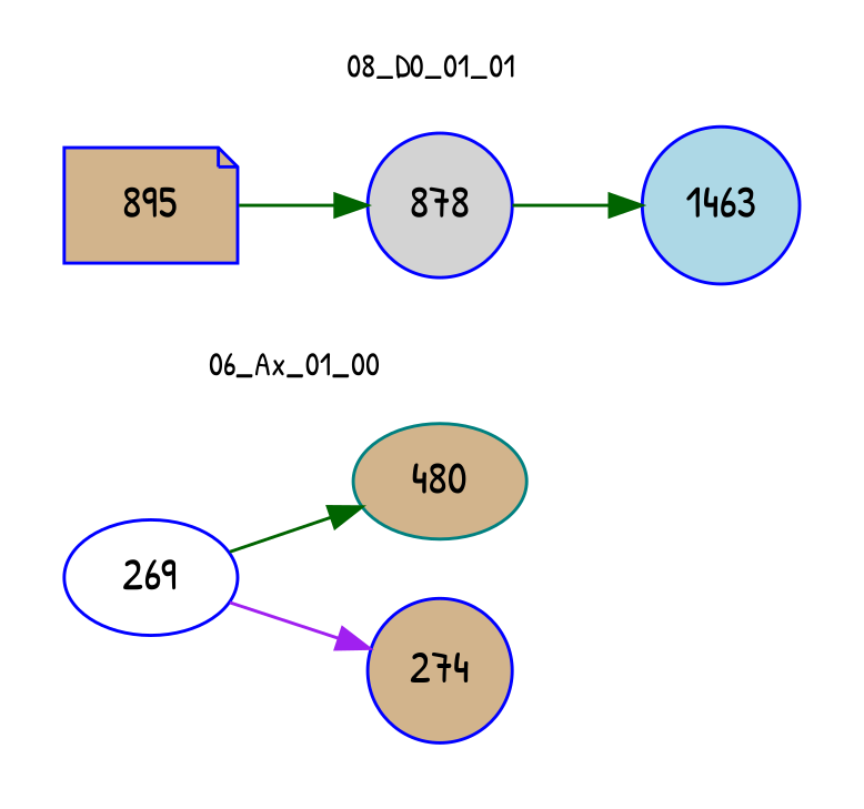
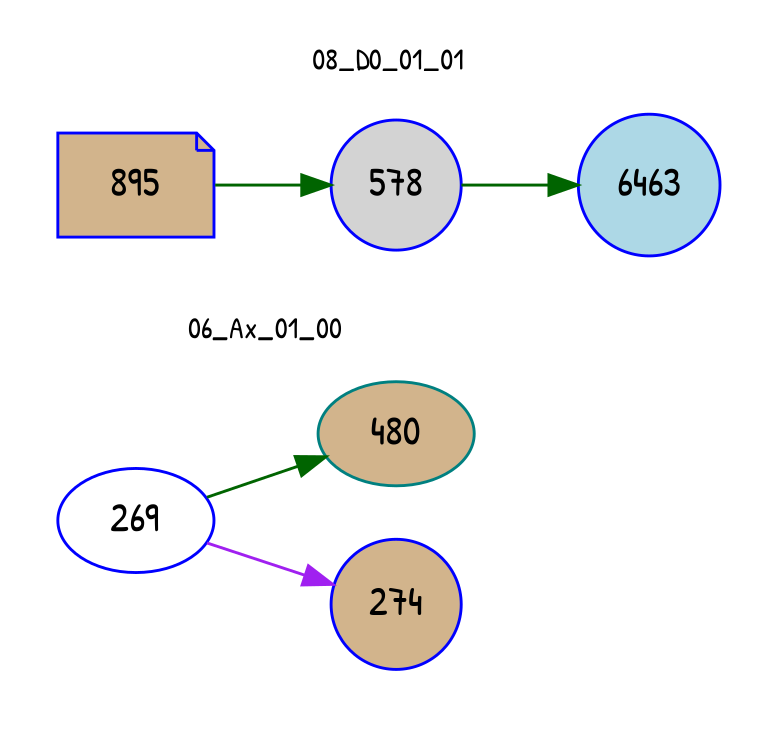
  digraph {
    fontname="Patrick Hand"
    rankdir=LR
    node [color=blue fillcolor=tan fontname="Patrick Hand" shape=circle style=filled]
    edge [color=darkgreen fontname="Patrick Hand"]
    n1 [fillcolor=white label=269 shape=ellipse]
    n2 [label=274]
    n3 [color=teal label=480 shape=ellipse]
-   n4 [fillcolor=lightgrey label=878]
+   n4 [fillcolor=lightgrey label=578]
    n5 [label=895 shape=note]
-   n6 [fillcolor=lightblue label=1463]
+   n6 [fillcolor=lightblue label=6463]
    subgraph cluster_1 {
      color=white
      fontsize=10
      label="06_Ax_01_00"
      n1
      n2
      n3
    }
    subgraph cluster_2 {
      color=white
      fontsize=10
      label="08_D0_01_01"
      n4
      n5
      n6
    }
    n1 -> n2 [color=purple]
    n1 -> n3
    n4 -> n6
    n5 -> n4
  }
